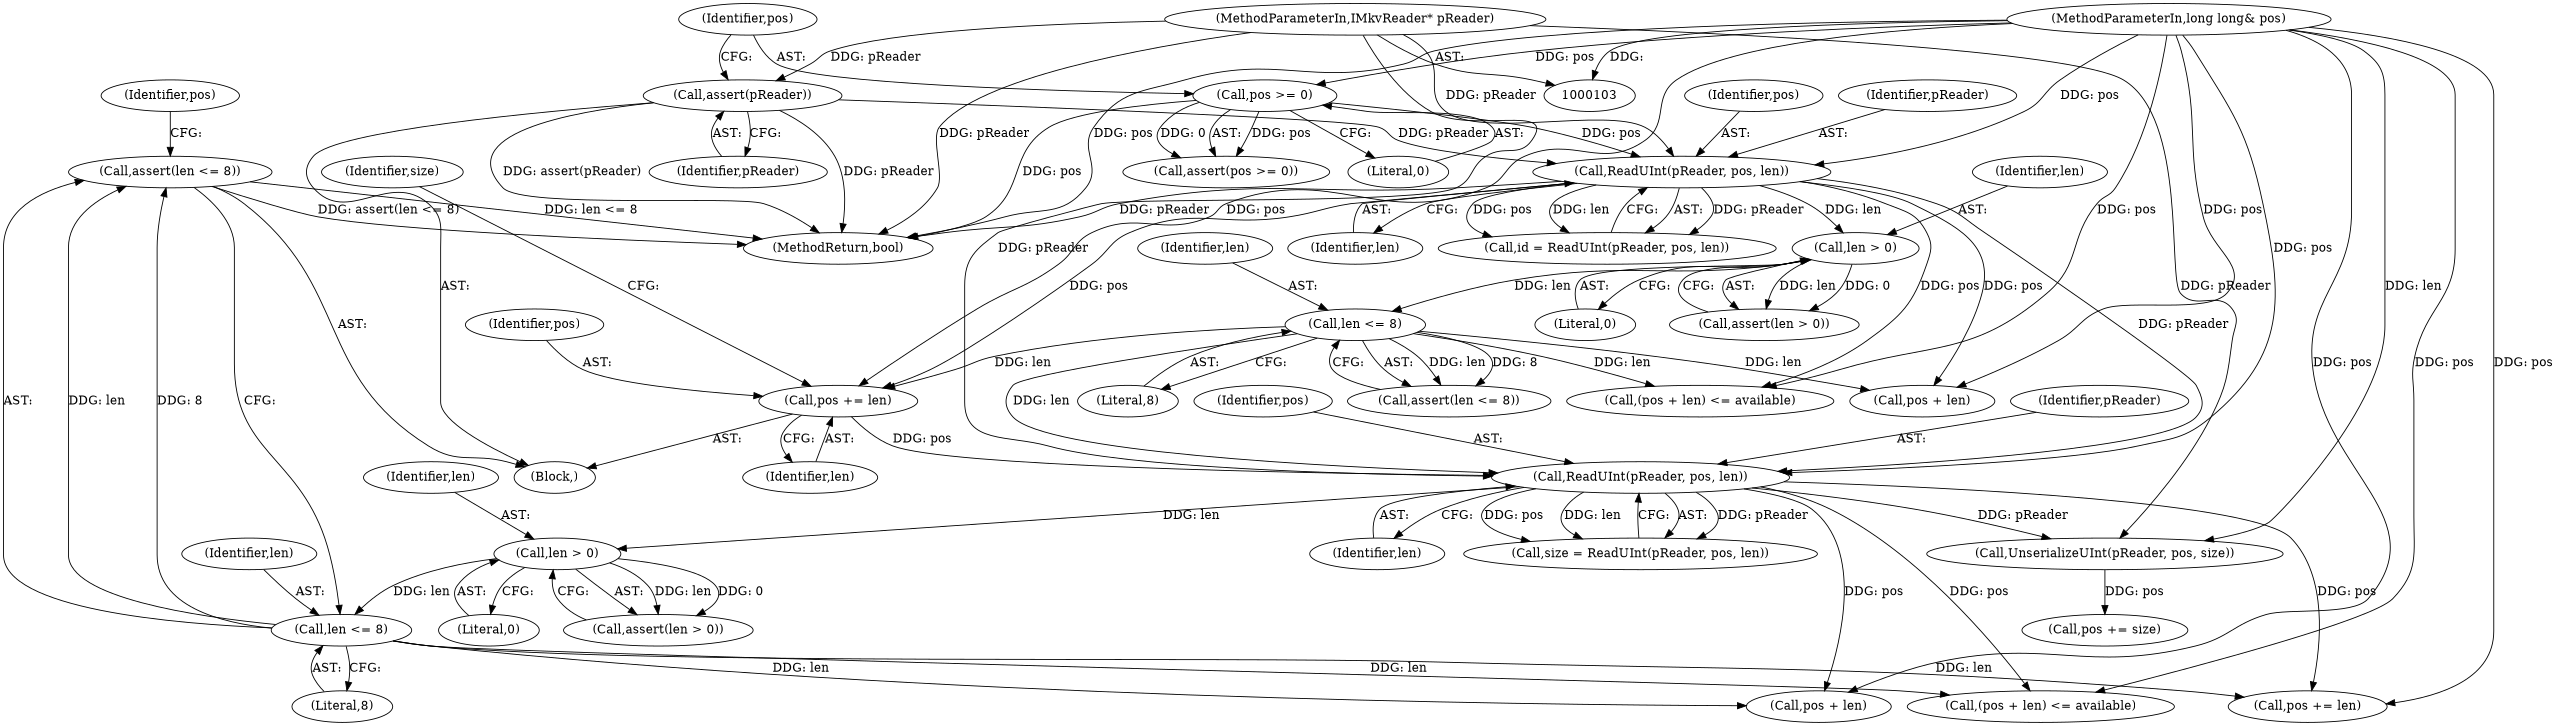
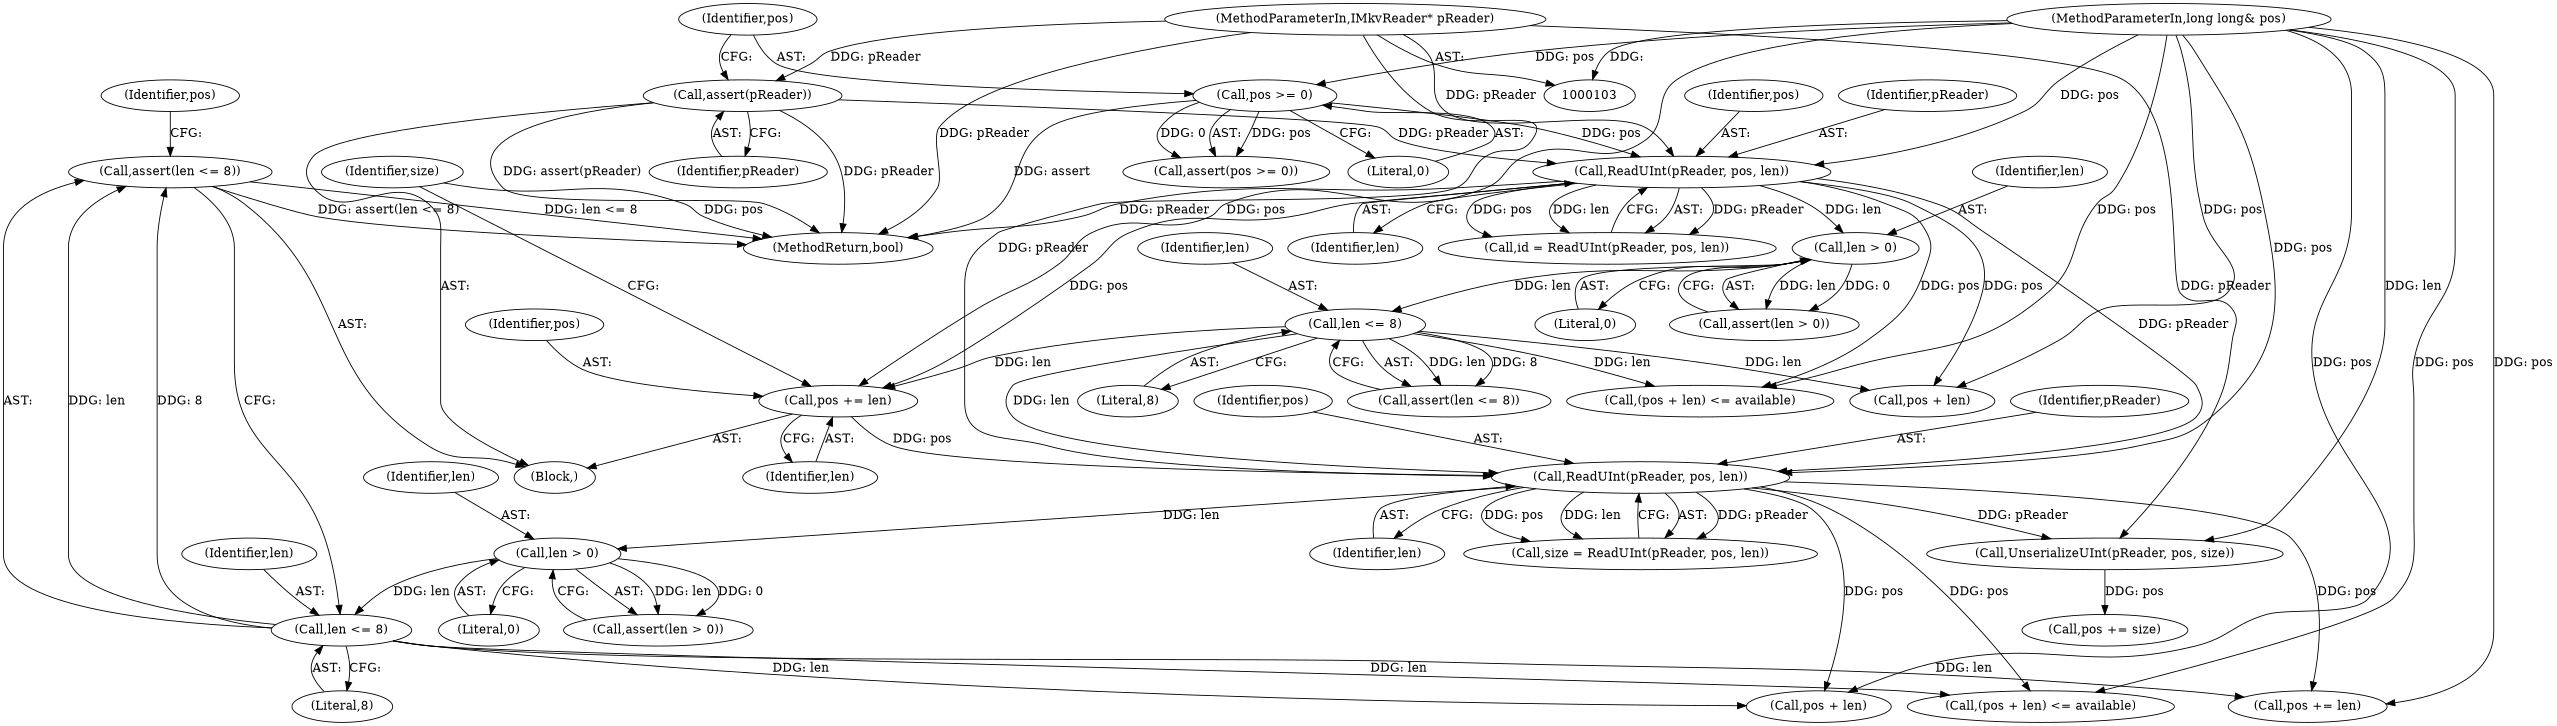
  digraph {
    n1 [label="(Call,assert(len <= 8))"]
    n2 [label="(Call,len <= 8)"]
    n3 [label="(Block,)"]
    n4 [label="(MethodReturn,bool)"]
    n5 [label="(Call,pos += len)"]
    n6 [label="(Literal,8)"]
    n7 [label="(Call,(pos + len) <= available)"]
    n8 [label="(Call,pos + len)"]
    n9 [label="(Call,len > 0)"]
    n10 [label="(Call,assert(len > 0))"]
    n11 [label="(Literal,0)"]
    n12 [label="(Call,ReadUInt(pReader, pos, len))"]
    n13 [label="(Identifier,len)"]
    n14 [label="(Call,UnserializeUInt(pReader, pos, size))"]
    n15 [label="(Call,size = ReadUInt(pReader, pos, len))"]
    n16 [label="(Call,pos += size)"]
    n17 [label="(Call,ReadUInt(pReader, pos, len))"]
    n18 [label="(Call,pos += len)"]
    n19 [label="(Call,len > 0)"]
    n20 [label="(Identifier,len)"]
    n21 [label="(Call,(pos + len) <= available)"]
    n22 [label="(Call,pos + len)"]
    n23 [label="(Call,id = ReadUInt(pReader, pos, len))"]
    n24 [label="(Identifier,len)"]
    n25 [label="(Call,len <= 8)"]
    n26 [label="(Call,assert(len > 0))"]
    n27 [label="(Literal,0)"]
    n28 [label="(Call,assert(pReader))"]
    n29 [label="(Identifier,pReader)"]
    n30 [label="(MethodParameterIn,IMkvReader* pReader)"]
    1000103
    n32 [label="(Call,pos >= 0)"]
    n33 [label="(Call,assert(pos >= 0))"]
    n34 [label="(Literal,0)"]
    n35 [label="(MethodParameterIn,long long& pos)"]
    n36 [label="(Literal,8)"]
    n37 [label="(Call,assert(len <= 8))"]
    n38 [label="(Identifier,len)"]
    n39 [label="(Identifier,len)"]
    n40 [label="(Identifier,pos)"]
    n41 [label="(Identifier,pos)"]
    n42 [label="(Identifier,pos)"]
    n43 [label="(Identifier,len)"]
    n44 [label="(Identifier,pos)"]
    n45 [label="(Identifier,pReader)"]
    n46 [label="(Identifier,len)"]
    n47 [label="(Identifier,pos)"]
    n48 [label="(Identifier,pReader)"]
    n49 [label="(Identifier,size)"]
    n1 -> n2 [label="CFG: "]
    n1 -> n3 [label="AST: "]
    n1 -> n4 [label="DDG: len <= 8"]
    n1 -> n4 [label="DDG: assert(len <= 8)"]
    n2 -> n1 [label="AST: "]
    n2 -> n1 [label="DDG: len"]
    n2 -> n1 [label="DDG: 8"]
    n2 -> n5 [label="DDG: len"]
    n2 -> n6 [label="CFG: "]
    n2 -> n7 [label="DDG: len"]
    n2 -> n8 [label="DDG: len"]
    n6 -> n2 [label="AST: "]
    n9 -> n2 [label="DDG: len"]
    n9 -> n10 [label="AST: "]
    n9 -> n10 [label="DDG: len"]
    n9 -> n10 [label="DDG: 0"]
    n9 -> n11 [label="CFG: "]
    n10 -> n9 [label="CFG: "]
    n11 -> n9 [label="AST: "]
    n12 -> n5 [label="DDG: pos"]
    n12 -> n7 [label="DDG: pos"]
    n12 -> n8 [label="DDG: pos"]
    n12 -> n9 [label="DDG: len"]
    n12 -> n13 [label="CFG: "]
    n12 -> n14 [label="DDG: pReader"]
    n12 -> n15 [label="AST: "]
    n12 -> n15 [label="DDG: pReader"]
    n12 -> n15 [label="DDG: pos"]
    n12 -> n15 [label="DDG: len"]
    n13 -> n12 [label="AST: "]
    n14 -> n16 [label="DDG: pos"]
    n15 -> n12 [label="CFG: "]
    n17 -> n4 [label="DDG: pReader"]
    n17 -> n12 [label="DDG: pReader"]
    n17 -> n18 [label="DDG: pos"]
    n17 -> n19 [label="DDG: len"]
    n17 -> n20 [label="CFG: "]
    n17 -> n21 [label="DDG: pos"]
    n17 -> n22 [label="DDG: pos"]
    n17 -> n23 [label="AST: "]
    n17 -> n23 [label="DDG: pReader"]
    n17 -> n23 [label="DDG: pos"]
    n17 -> n23 [label="DDG: len"]
    n18 -> n3 [label="AST: "]
    n18 -> n12 [label="DDG: pos"]
    n18 -> n24 [label="CFG: "]
    n19 -> n25 [label="DDG: len"]
    n19 -> n26 [label="AST: "]
    n19 -> n26 [label="DDG: len"]
    n19 -> n26 [label="DDG: 0"]
    n19 -> n27 [label="CFG: "]
    n20 -> n17 [label="AST: "]
    n23 -> n17 [label="CFG: "]
    n24 -> n18 [label="AST: "]
    n25 -> n12 [label="DDG: len"]
    n25 -> n18 [label="DDG: len"]
    n25 -> n21 [label="DDG: len"]
    n25 -> n22 [label="DDG: len"]
    n25 -> n36 [label="CFG: "]
    n25 -> n37 [label="AST: "]
    n25 -> n37 [label="DDG: len"]
    n25 -> n37 [label="DDG: 8"]
    n26 -> n19 [label="CFG: "]
    n27 -> n19 [label="AST: "]
    n28 -> n3 [label="AST: "]
    n28 -> n4 [label="DDG: pReader"]
    n28 -> n4 [label="DDG: assert(pReader)"]
    n28 -> n17 [label="DDG: pReader"]
    n28 -> n29 [label="CFG: "]
    n29 -> n28 [label="AST: "]
    n30 -> n4 [label="DDG: pReader"]
    n30 -> n12 [label="DDG: pReader"]
    n30 -> n14 [label="DDG: pReader"]
    n30 -> n17 [label="DDG: pReader"]
    n30 -> n28 [label="DDG: pReader"]
    n30 -> 1000103 [label="AST: "]
-   n32 -> n4 [label="DDG: pos"]
+   n32 -> n4 [label="DDG: assert"]
    n32 -> n17 [label="DDG: pos"]
    n32 -> n33 [label="AST: "]
    n32 -> n33 [label="DDG: pos"]
    n32 -> n33 [label="DDG: 0"]
    n32 -> n34 [label="CFG: "]
    n34 -> n32 [label="AST: "]
-   n35 -> n4 [label="DDG: pos"]
+   n49 -> n4 [label="DDG: pos"]
    n35 -> n5 [label="DDG: pos"]
    n35 -> n7 [label="DDG: pos"]
    n35 -> n8 [label="DDG: pos"]
    n35 -> n12 [label="DDG: pos"]
    n35 -> n14 [label="DDG: len"]
    n35 -> n17 [label="DDG: pos"]
    n35 -> n18 [label="DDG: pos"]
    n35 -> n21 [label="DDG: pos"]
    n35 -> n22 [label="DDG: pos"]
    n35 -> 1000103 [label="DDG: "]
    n35 -> n32 [label="DDG: pos"]
    n36 -> n25 [label="AST: "]
    n37 -> n25 [label="CFG: "]
    n38 -> n19 [label="AST: "]
    n39 -> n25 [label="AST: "]
    n40 -> n28 [label="CFG: "]
    n40 -> n32 [label="AST: "]
    n41 -> n1 [label="CFG: "]
    n42 -> n12 [label="AST: "]
    n43 -> n9 [label="AST: "]
    n44 -> n17 [label="AST: "]
    n45 -> n12 [label="AST: "]
    n46 -> n2 [label="AST: "]
    n47 -> n18 [label="AST: "]
    n48 -> n17 [label="AST: "]
    n49 -> n18 [label="CFG: "]
  }
